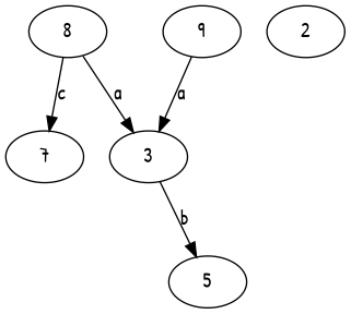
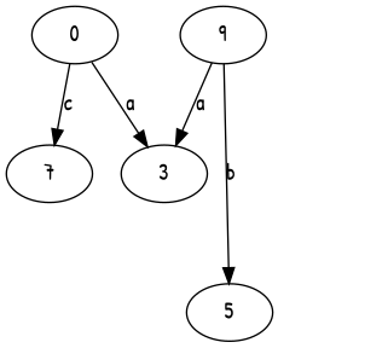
  strict digraph {
    fontname="Patrick Hand"
    node [fontname="Patrick Hand"]
    edge [fontname="Patrick Hand"]
-   0 [label=8]
+   0
    3
    7
    n4 [label=9]
    5
-   2
    0 -> 3 [label=a]
    0 -> 7 [label=c]
    n4 -> 3 [label=a]
-   3 -> 5 [label=b]
+   n4 -> 5 [label=b]
  }
